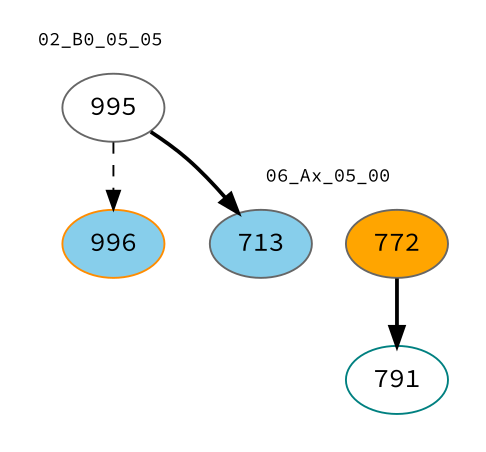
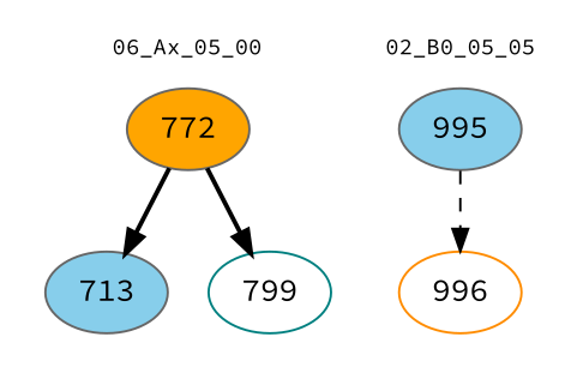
  digraph {
    fontname="Source Code Pro"
    node [color=gray40 fillcolor=skyblue fontname="Source Code Pro" style=filled]
    edge [color=black fontname="Source Code Pro" style=bold]
    n1 [fillcolor=orange label=772]
    n2 [label=713]
-   n3 [color=teal fillcolor=white label=791]
-   n4 [fillcolor=white label=995]
-   n5 [color=darkorange label=996]
+   n3 [color=teal fillcolor=white label=799]
+   n4 [label=995]
+   n5 [color=darkorange fillcolor=white label=996]
    subgraph cluster_1 {
      color=white
      fontsize=10
      label="06_Ax_05_00"
      n1
      n2
      n3
    }
    subgraph cluster_2 {
      color=white
      fontsize=10
      label="02_B0_05_05"
      n4
      n5
    }
-   n4 -> n2
+   n1 -> n2
    n1 -> n3
    n4 -> n5 [style=dashed]
  }
